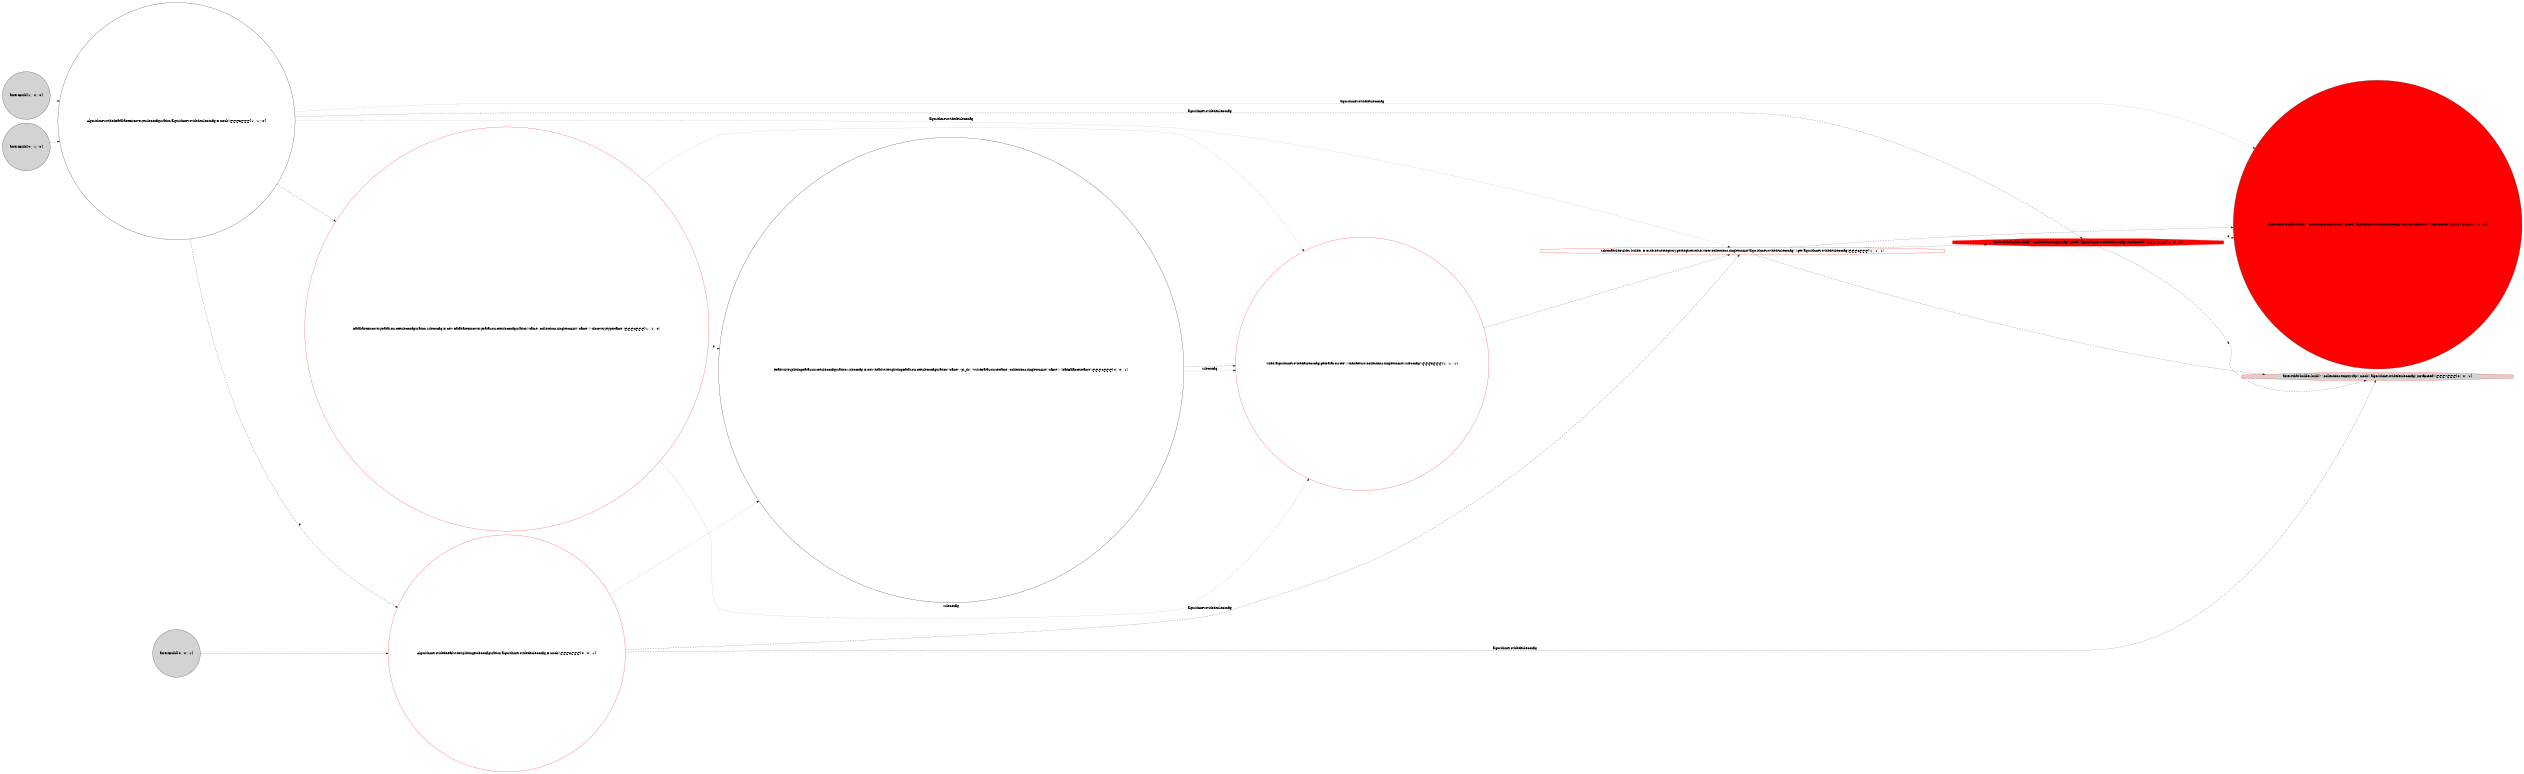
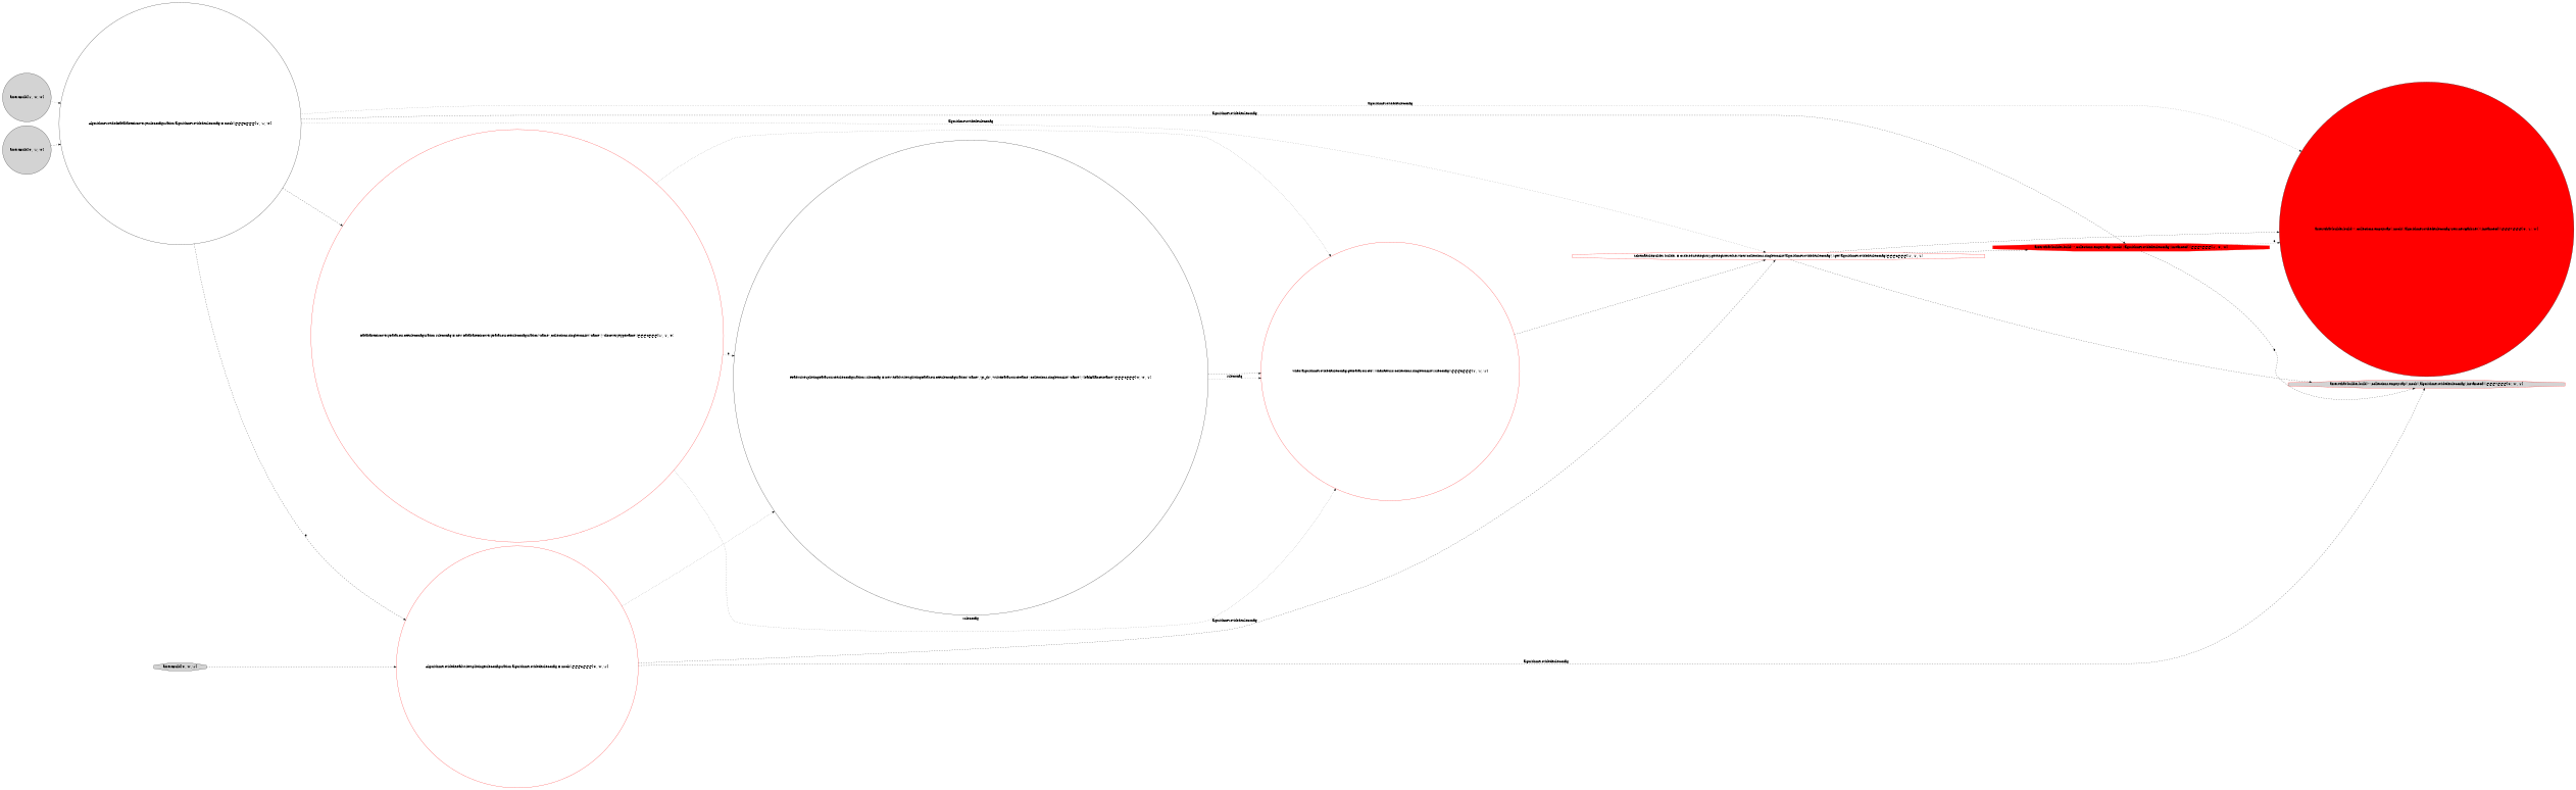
  digraph {
    rankdir=LR
    node [fillcolor=white shape=circle style=filled color=red]
    edge [style=dashed]
    n1 [label="DatabaseDiscoveryDataSourceRuleConfiguration ruleConfig = new DatabaseDiscoveryDataSourceRuleConfiguration(\"name\",Collections.singletonList(\"name\"),\"discoveryTypeName\")@@@4@@@['1', '1', '0']"]
    n2 [label="when(algorithmProvidedRuleConfig.getDataSources()).thenReturn(Collections.singletonList(ruleConfig))@@@5@@@['1', '1', '1']"]
    n3 [label="ReadwriteSplittingDataSourceRuleConfiguration ruleConfig = new ReadwriteSplittingDataSourceRuleConfiguration(\"name\",\"pr_ds\",\"writeDataSourceName\",Collections.singletonList(\"name\"),\"loadBalancerName\")@@@4@@@['0', '0', '1']" color=black]
    n4 [label="AlgorithmProvidedReadwriteSplittingRuleConfiguration algorithmProvidedRuleConfig = mock()@@@3@@@['0', '0', '1']"]
    n5 [label="SchemaRuleBuilder builder = OrderedSPIRegistry.getRegisteredServices(Collections.singletonList(algorithmProvidedRuleConfig),).get(algorithmProvidedRuleConfig)@@@6@@@['1', '1', '1']" shape=octagon]
    n6 [fillcolor=lightgray label="assertThat(builder.build(\"\",Collections.emptyMap(),mock(),algorithmProvidedRuleConfig),instanceOf())@@@7@@@['0', '0', '1']" shape=octagon]
    n7 [fillcolor=red label="assertThat(builder.build(\"\",Collections.emptyMap(),mock(),algorithmProvidedRuleConfig,Sets.newHashSet()),instanceOf())@@@7@@@['0', '1', '0']" color=black]
    n8 [fillcolor=red label="assertThat(builder.build(\"\",Collections.emptyMap(),mock(),algorithmProvidedRuleConfig),instanceOf())@@@7@@@['1', '0', '0']" shape=octagon]
-   n9 [fillcolor=lightgray label="assertBuild['0', '0', '1']" color=black]
+   n9 [fillcolor=lightgray label="assertBuild['0', '0', '1']" shape=octagon color=black]
    n10 [label="AlgorithmProvidedDatabaseDiscoveryRuleConfiguration algorithmProvidedRuleConfig = mock()@@@3@@@['1', '1', '0']" color=black]
    n11 [fillcolor=lightgray label="assertBuild['1', '0', '0']" color=black]
    n12 [fillcolor=lightgray label="assertBuild['0', '1', '0']" color=black]
    n1 -> n2 [style=dotted]
    n1 -> n2 [label=ruleConfig style=dotted]
    n1 -> n3 [label=0 style=dotted]
    n2 -> n5
    n3 -> n2
    n3 -> n2 [label=ruleConfig style=dotted]
    n4 -> n3 [style=dotted]
    n4 -> n5 [label=algorithmProvidedRuleConfig]
    n4 -> n6 [label=algorithmProvidedRuleConfig]
    n5 -> n6
    n5 -> n7
    n5 -> n8
    n8 -> n6 [label=0]
    n8 -> n7 [label=0 style=dotted]
    n9 -> n4
    n10 -> n1
    n10 -> n4 [label=0]
    n10 -> n5 [label=algorithmProvidedRuleConfig style=dotted]
    n10 -> n7 [label=algorithmProvidedRuleConfig style=dotted]
    n10 -> n8 [label=algorithmProvidedRuleConfig]
    n11 -> n10 [style=dotted]
    n12 -> n10
  }
